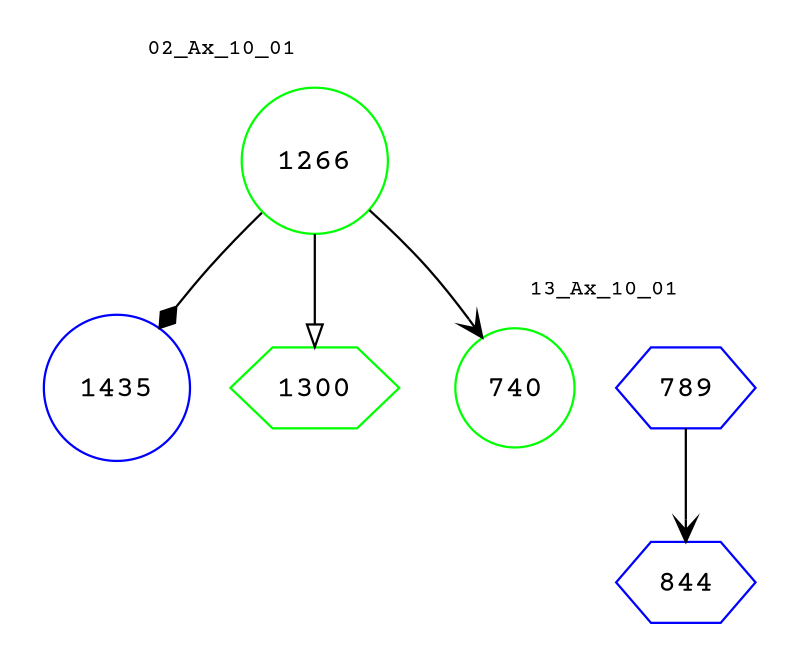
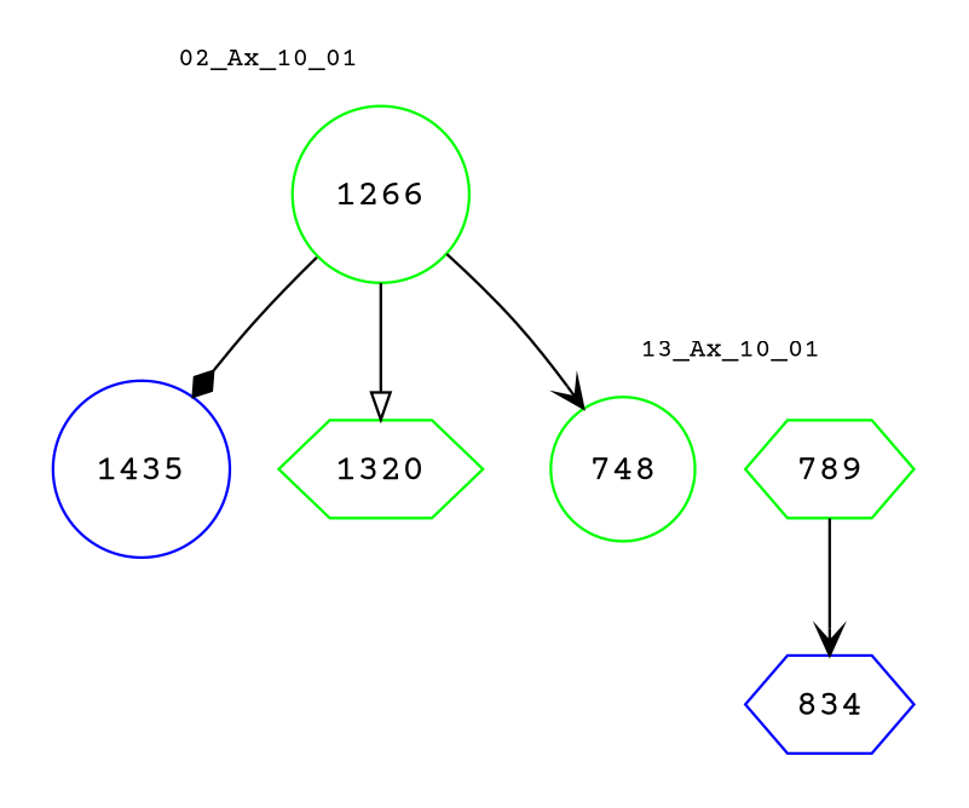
  digraph {
    fontname="Courier Prime"
    node [color=green fontname="Courier Prime" shape=hexagon]
    edge [arrowhead=vee color=black fontname="Courier Prime"]
-   n1 [color=blue label=789]
-   n2 [label=740 shape=circle]
-   n3 [color=blue label=844]
+   n1 [label=789]
+   n2 [label=748 shape=circle]
+   n3 [color=blue label=834]
    n4 [label=1266 shape=circle]
    n5 [color=blue label=1435 shape=circle]
-   n6 [label=1300]
+   n6 [label=1320]
    subgraph cluster_1 {
      color=white
      fontsize=10
      label="13_Ax_10_01"
      n1
      n2
      n3
    }
    subgraph cluster_2 {
      color=white
      fontsize=10
      label="02_Ax_10_01"
      n4
      n5
      n6
    }
    n1 -> n3
    n4 -> n2
    n4 -> n5 [arrowhead=diamond]
    n4 -> n6 [arrowhead=onormal]
  }
